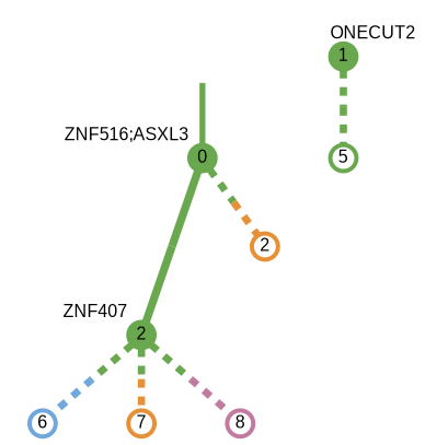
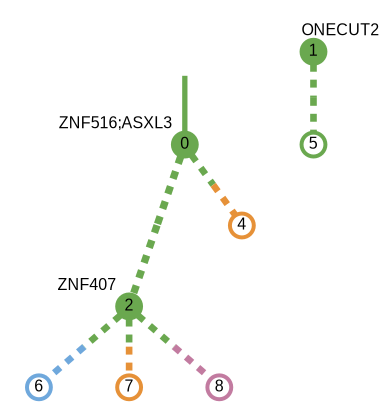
  strict digraph {
    fontname="Liberation Sans"
    forcelabels=true
    nodesep=0.7
    rankdir=TB
    ranksep=0.6
    splines=false
    node [color="#6aa84fff" fillcolor="#6aa84fff" fixedsize=true fontname="Liberation Sans" fontsize="12pt" penwidth=3 shape=circle style=solid]
    edge [arrowsize=0 color="#6aa84fff;0.5:#6aa84fff" fontname="Liberation Sans" minlen=1.75 penwidth=5 style=dashed]
    0 [height=0.25 style=filled xlabel="ZNF516;ASXL3"]
    2 [height=0.25 style=filled xlabel=ZNF407]
-   4 [color="#e69138ff" fillcolor="#e69138ff" height=0.25 label=2]
+   4 [color="#e69138ff" fillcolor="#e69138ff" height=0.25]
    1 [height=0.25 style=filled xlabel=ONECUT2]
    5 [height=0.25]
    6 [color="#6fa8dcff" fillcolor="#6fa8dcff" height=0.25]
    7 [color="#e69138ff" fillcolor="#e69138ff" height=0.25]
    8 [color="#c27ba0ff" fillcolor="#c27ba0ff" height=0.25]
    normal [style=invis xlabel="ZNF516;ASXL3" color="" fillcolor="" fixedsize="" fontsize="" shape=""]
-   0 -> 2 [minlen=2.5 penwidth=5.5 style=solid]
+   0 -> 2 [minlen=2.5 penwidth=5.5]
    0 -> 4 [color="#6aa84fff;0.5:#e69138ff"]
    2 -> 6 [color="#6aa84fff;0.5:#6fa8dcff"]
    2 -> 7 [color="#6aa84fff;0.5:#e69138ff"]
    2 -> 8 [color="#6aa84fff;0.5:#c27ba0ff"]
    1 -> 5
    normal -> 0 [color="#6aa84fff" penwidth=4 style=solid minlen=""]
  }
